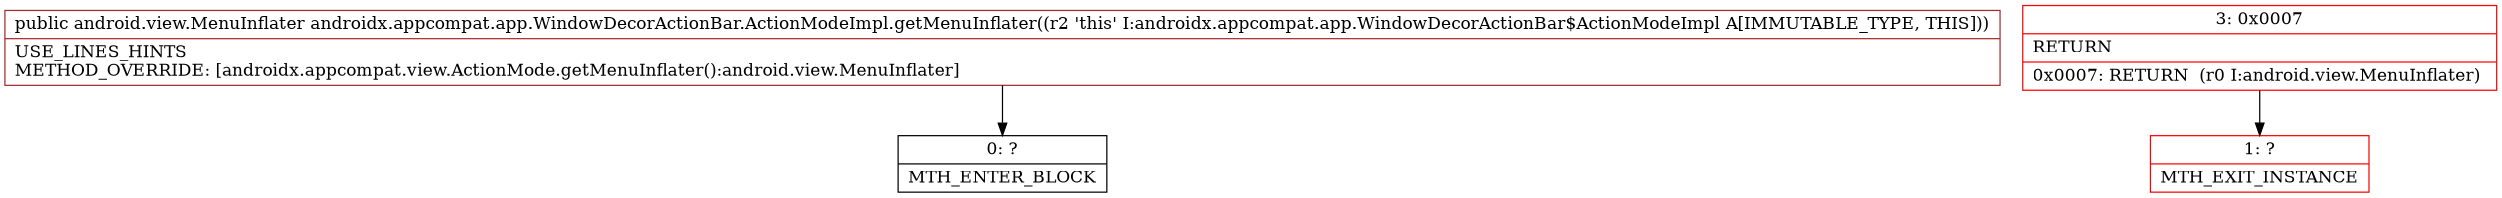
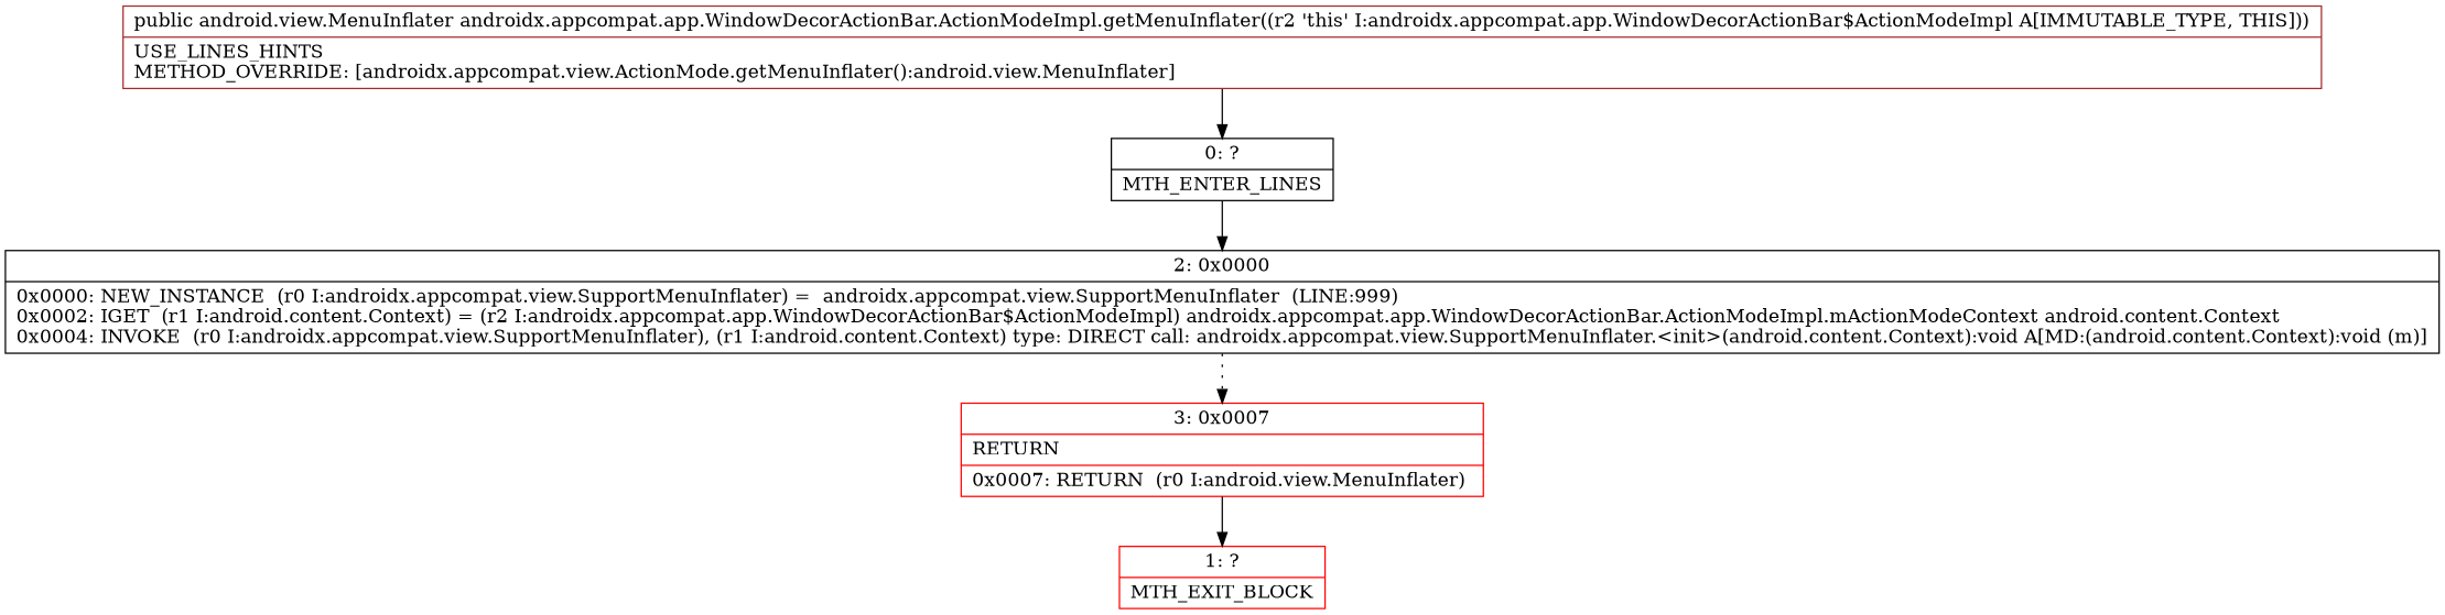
  digraph {
    node [color=black shape=record]
    edge [style=solid]
-   n1 [label="{0\:\ ?|MTH_ENTER_BLOCK\l}"]
+   n1 [label="{0\:\ ?|MTH_ENTER_LINES\l}"]
+   n2 [label="{2\:\ 0x0000|0x0000: NEW_INSTANCE  (r0 I:androidx.appcompat.view.SupportMenuInflater) =  androidx.appcompat.view.SupportMenuInflater  (LINE:999)\l0x0002: IGET  (r1 I:android.content.Context) = (r2 I:androidx.appcompat.app.WindowDecorActionBar$ActionModeImpl) androidx.appcompat.app.WindowDecorActionBar.ActionModeImpl.mActionModeContext android.content.Context \l0x0004: INVOKE  (r0 I:androidx.appcompat.view.SupportMenuInflater), (r1 I:android.content.Context) type: DIRECT call: androidx.appcompat.view.SupportMenuInflater.\<init\>(android.content.Context):void A[MD:(android.content.Context):void (m)]\l}"]
    n3 [color=red label="{3\:\ 0x0007|RETURN\l|0x0007: RETURN  (r0 I:android.view.MenuInflater) \l}"]
-   n4 [color=red label="{1\:\ ?|MTH_EXIT_INSTANCE\l}"]
+   n4 [color=red label="{1\:\ ?|MTH_EXIT_BLOCK\l}"]
    n5 [color=brown label="{public android.view.MenuInflater androidx.appcompat.app.WindowDecorActionBar.ActionModeImpl.getMenuInflater((r2 'this' I:androidx.appcompat.app.WindowDecorActionBar$ActionModeImpl A[IMMUTABLE_TYPE, THIS]))  | USE_LINES_HINTS\lMETHOD_OVERRIDE: [androidx.appcompat.view.ActionMode.getMenuInflater():android.view.MenuInflater]\l}"]
+   n1 -> n2
+   n2 -> n3 [style=dotted]
    n3 -> n4
    n5 -> n1
  }
